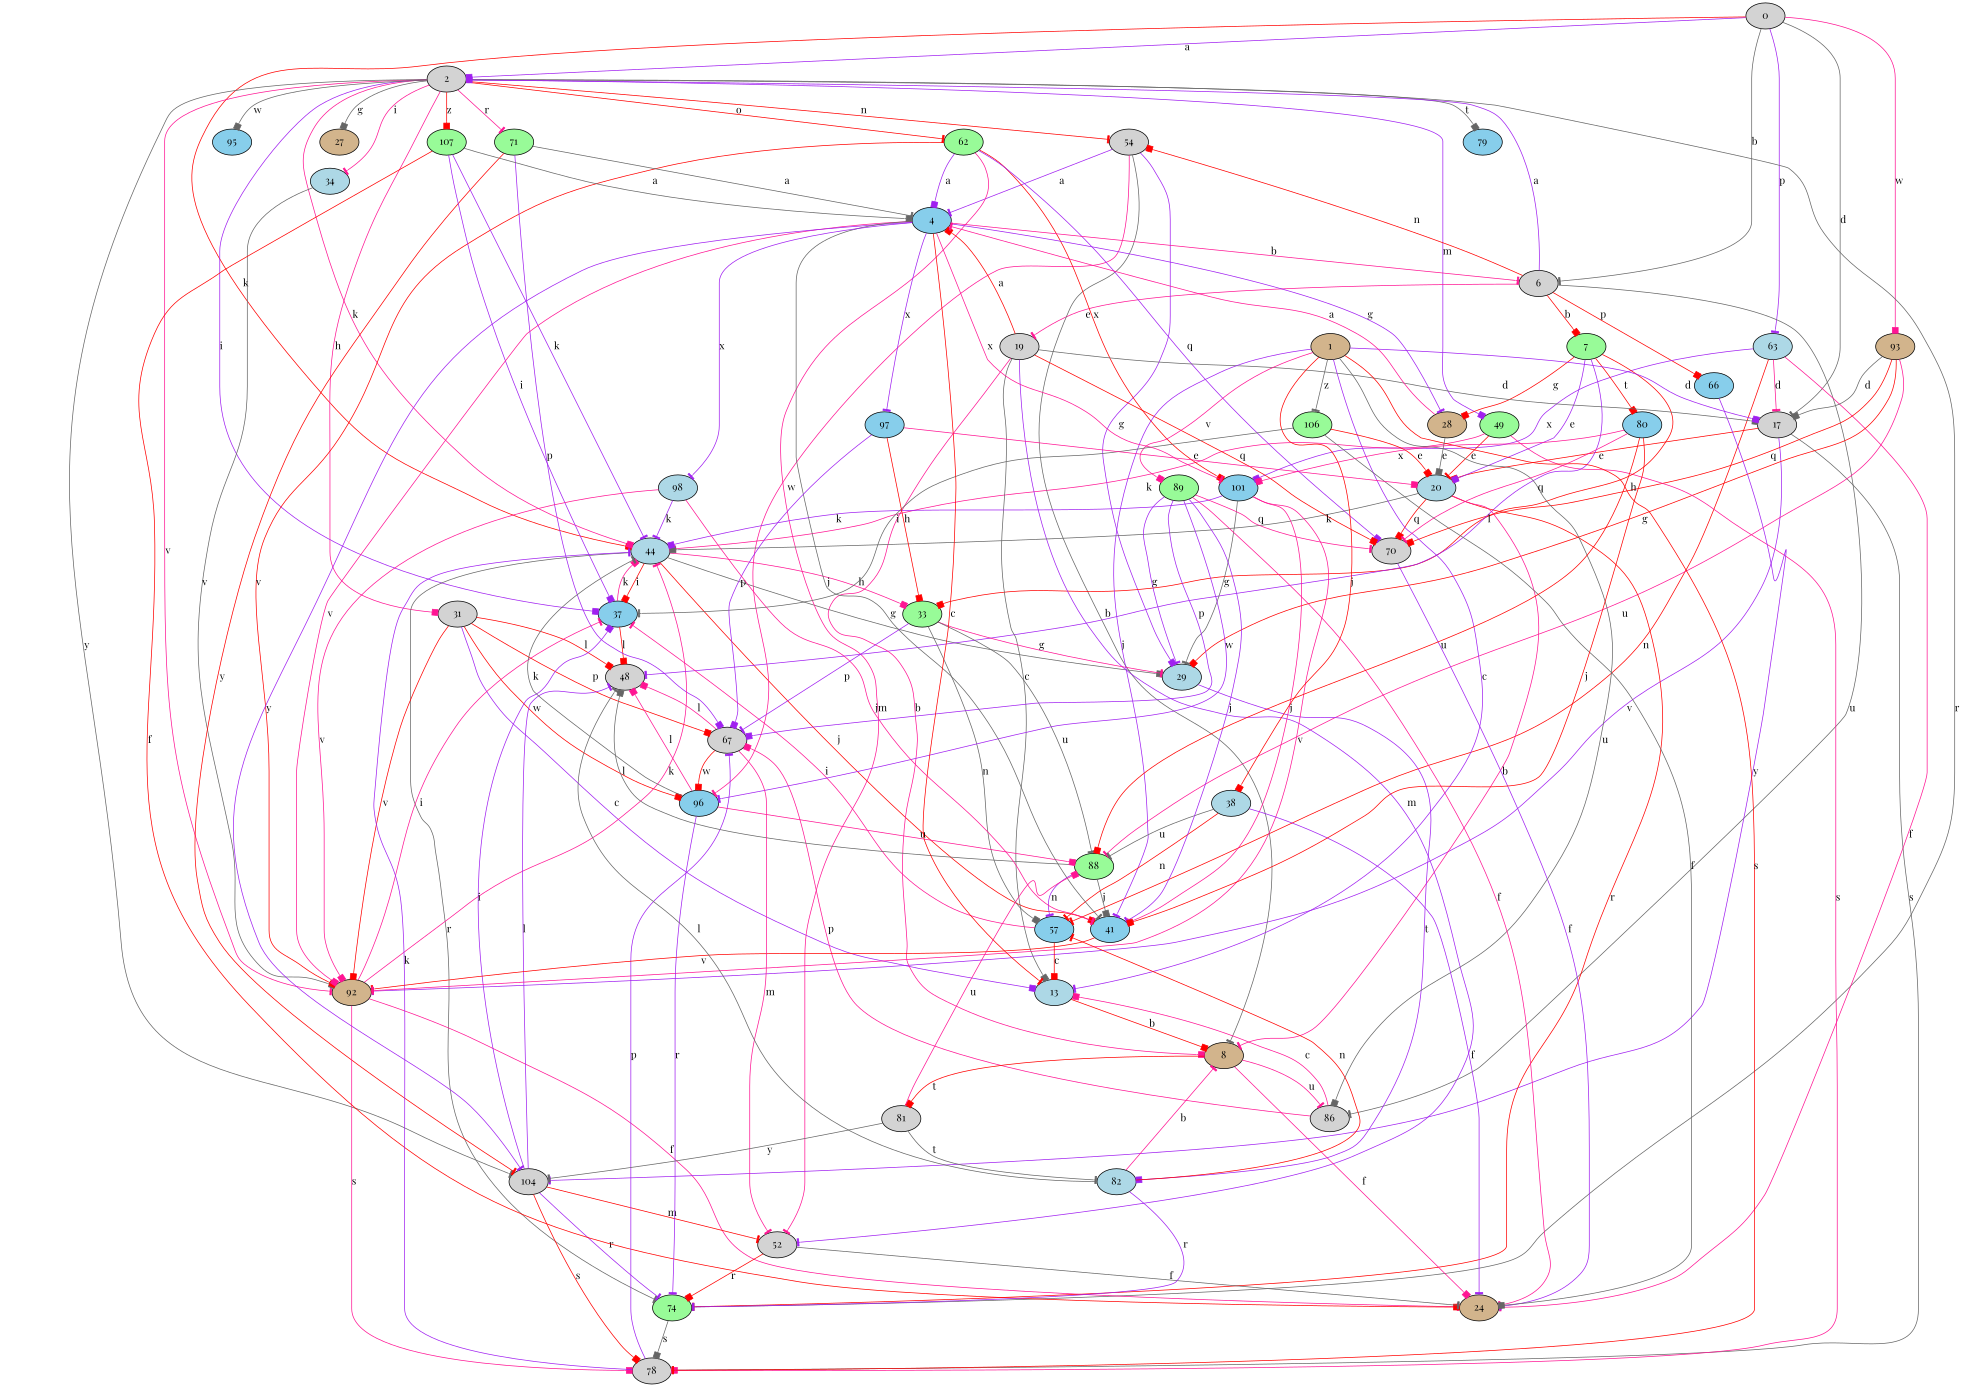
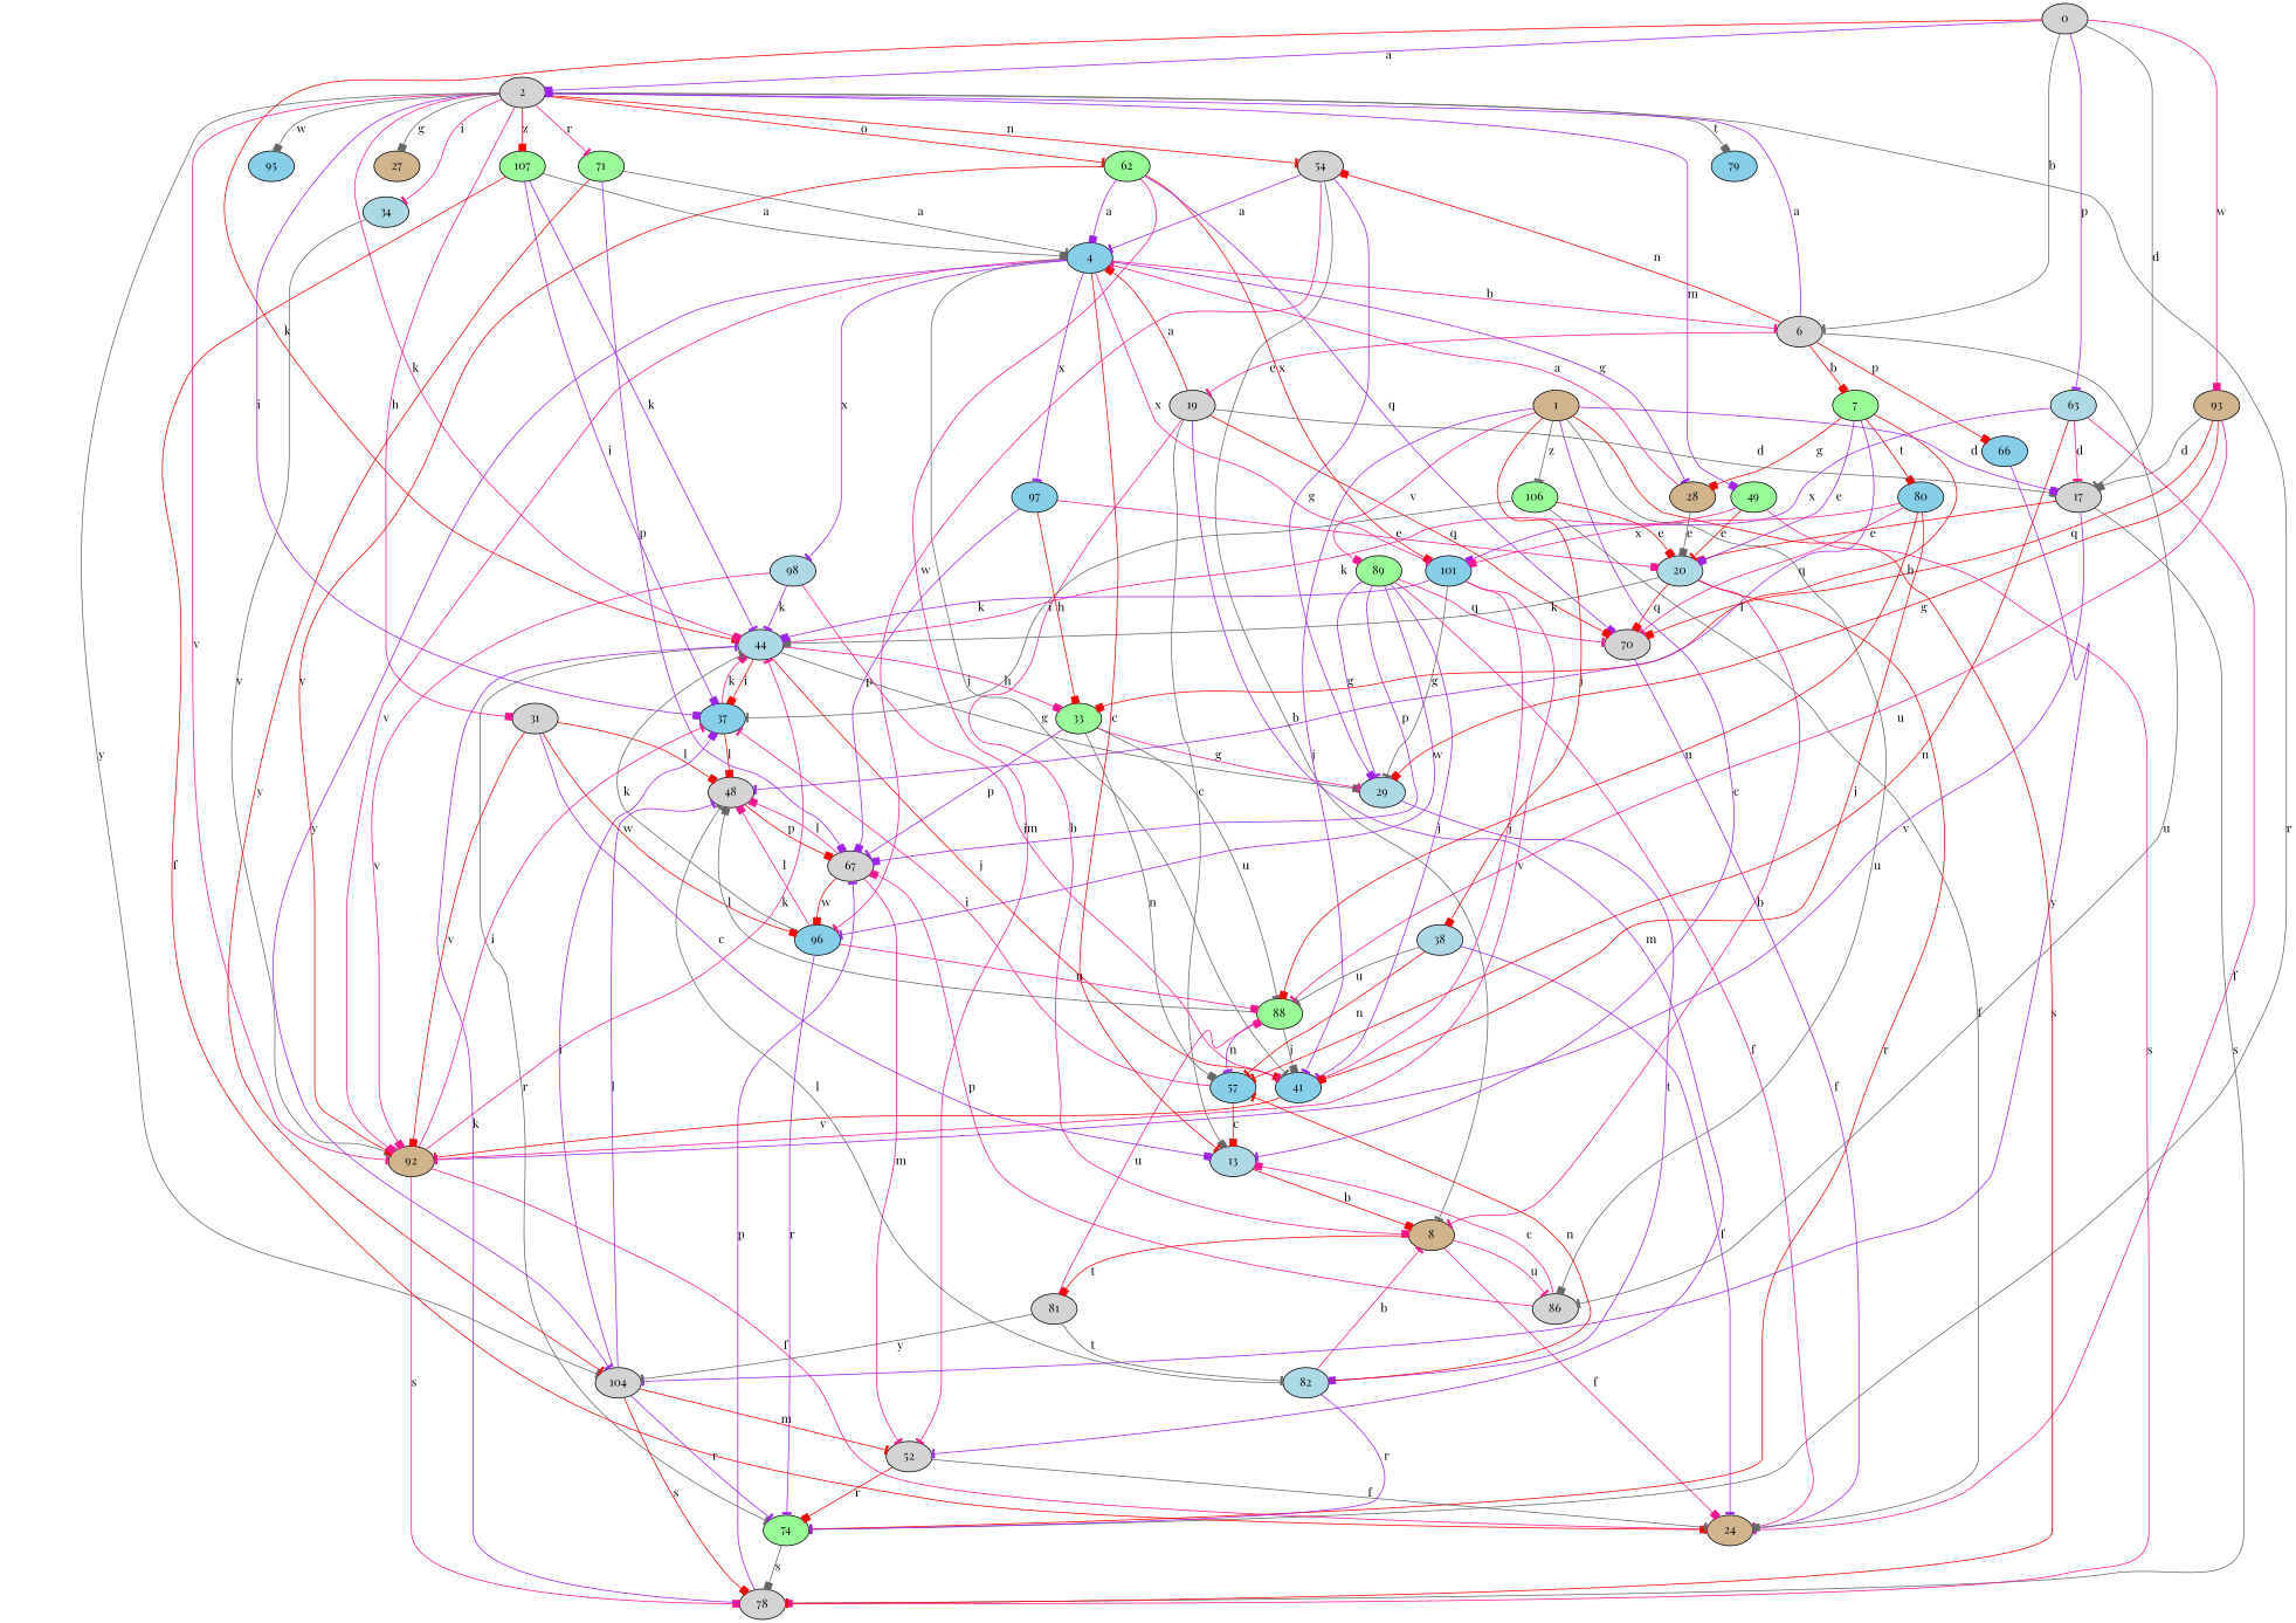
  strict digraph {
    fontname="Playfair Display"
    node [fillcolor=lightgrey fontname="Playfair Display" style=filled]
    edge [arrowhead=box color=deeppink fontname="Playfair Display"]
    0
    2
    6
    17
    44 [fillcolor=lightblue]
    63 [fillcolor=lightblue]
    93 [fillcolor=tan]
    27 [fillcolor=tan]
    31
    34 [fillcolor=lightblue]
    37 [fillcolor=skyblue]
    49 [fillcolor=palegreen]
    54
    62 [fillcolor=palegreen]
    71 [fillcolor=palegreen]
    74 [fillcolor=palegreen]
    79 [fillcolor=skyblue]
    92 [fillcolor=tan]
    95 [fillcolor=skyblue]
    104
    107 [fillcolor=palegreen]
    86
    7 [fillcolor=palegreen]
    19
    66 [fillcolor=skyblue]
    78
    20 [fillcolor=lightblue]
    41 [fillcolor=skyblue]
    33 [fillcolor=palegreen]
    29 [fillcolor=lightblue]
    101 [fillcolor=skyblue]
    24 [fillcolor=tan]
    57 [fillcolor=skyblue]
    70
    88 [fillcolor=palegreen]
    1 [fillcolor=tan]
    13 [fillcolor=lightblue]
    38 [fillcolor=lightblue]
    89 [fillcolor=palegreen]
    106 [fillcolor=palegreen]
    8 [fillcolor=tan]
    67
    96 [fillcolor=skyblue]
    48
    4 [fillcolor=skyblue]
    52
    28 [fillcolor=tan]
    97 [fillcolor=skyblue]
    98 [fillcolor=lightblue]
    80 [fillcolor=skyblue]
    81
    82 [fillcolor=lightblue]
    0 -> 2 [color=purple label=a]
    0 -> 6 [arrowhead=tee color=gray40 label=b]
    0 -> 17 [arrowhead=tee color=gray40 label=d]
    0 -> 44 [color=red label=k]
    0 -> 63 [arrowhead=tee color=purple label=p]
    0 -> 93 [label=w]
    2 -> 44 [label=k]
    2 -> 27 [color=gray40 label=g]
    2 -> 31 [label=h]
    2 -> 34 [arrowhead=tee label=i]
    2 -> 37 [color=purple label=i]
    2 -> 49 [color=purple label=m]
    2 -> 54 [arrowhead=tee color=red label=n]
    2 -> 62 [arrowhead=tee color=red label=o]
    2 -> 71 [arrowhead=tee label=r]
    2 -> 74 [arrowhead=tee color=gray40 label=r]
    2 -> 79 [color=gray40 label=t]
    2 -> 92 [arrowhead=tee label=v]
    2 -> 95 [color=gray40 label=w]
    2 -> 104 [arrowhead=tee color=gray40 label=y]
    2 -> 107 [color=red label=z]
    6 -> 2 [color=purple label=a]
    6 -> 54 [color=red label=n]
    6 -> 86 [arrowhead=tee color=gray40 label=u]
    6 -> 7 [color=red label=b]
    6 -> 19 [arrowhead=tee label=e]
    6 -> 66 [color=red label=p]
    17 -> 92 [arrowhead=tee color=purple label=v]
    17 -> 78 [arrowhead=tee color=gray40 label=s]
    17 -> 20 [color=red label=e]
    44 -> 37 [color=red label=i]
    44 -> 74 [arrowhead=tee color=gray40 label=r]
    44 -> 41 [color=red label=j]
    44 -> 33 [label=h]
    44 -> 29 [color=gray40 label=g]
    63 -> 17 [arrowhead=tee label=d]
    63 -> 101 [color=purple label=x]
    63 -> 24 [arrowhead=tee label=f]
    63 -> 57 [arrowhead=tee color=red label=n]
    93 -> 17 [color=gray40 label=d]
    93 -> 29 [color=red label=g]
    93 -> 70 [color=red label=q]
    93 -> 88 [arrowhead=tee label=u]
    31 -> 92 [color=red label=v]
    31 -> 13 [color=purple label=c]
    31 -> 96 [color=red label=w]
    31 -> 48 [color=red label=l]
    34 -> 92 [color=gray40 label=v]
    37 -> 44 [label=k]
    37 -> 48 [color=red label=l]
    49 -> 44 [label=k]
    49 -> 78 [label=s]
    49 -> 20 [arrowhead=tee color=red label=e]
    54 -> 29 [color=purple label=g]
    54 -> 8 [arrowhead=tee color=gray40 label=b]
    54 -> 96 [arrowhead=tee label=w]
    54 -> 4 [arrowhead=tee color=purple label=a]
    62 -> 92 [color=red label=v]
    62 -> 101 [color=red label=x]
    62 -> 70 [color=purple label=q]
    62 -> 4 [color=purple label=a]
    62 -> 52 [arrowhead=tee label=m]
    71 -> 104 [arrowhead=tee color=red label=y]
    71 -> 67 [color=purple label=p]
    71 -> 4 [arrowhead=tee color=gray40 label=a]
    74 -> 78 [color=gray40 label=s]
    92 -> 44 [arrowhead=tee label=k]
    92 -> 37 [arrowhead=tee label=i]
    92 -> 78 [label=s]
    92 -> 24 [arrowhead=tee label=f]
    104 -> 37 [color=purple label=i]
    104 -> 74 [arrowhead=tee color=purple label=r]
    104 -> 78 [color=red label=s]
    104 -> 48 [arrowhead=tee color=purple label=l]
    104 -> 52 [arrowhead=tee color=red label=m]
    107 -> 44 [arrowhead=tee color=purple label=k]
    107 -> 37 [color=purple label=i]
    107 -> 24 [color=red label=f]
    107 -> 4 [color=gray40 label=a]
    86 -> 13 [label=c]
    86 -> 67 [label=p]
    7 -> 20 [color=purple label=e]
    7 -> 33 [color=red label=h]
    7 -> 48 [arrowhead=tee color=purple label=l]
    7 -> 28 [color=red label=g]
    7 -> 80 [color=red label=t]
    19 -> 17 [color=gray40 label=d]
    19 -> 70 [color=red label=q]
    19 -> 13 [color=gray40 label=c]
    19 -> 8 [label=b]
    19 -> 4 [color=red label=a]
    19 -> 52 [arrowhead=tee color=purple label=m]
    66 -> 104 [arrowhead=tee color=purple label=y]
    78 -> 44 [arrowhead=tee color=purple label=k]
    78 -> 67 [arrowhead=tee color=purple label=p]
    20 -> 44 [color=gray40 label=k]
    20 -> 74 [arrowhead=tee color=red label=r]
    20 -> 70 [color=red label=q]
    20 -> 8 [arrowhead=tee label=b]
    41 -> 92 [arrowhead=tee color=red label=v]
    33 -> 29 [arrowhead=tee label=g]
    33 -> 57 [color=gray40 label=n]
    33 -> 88 [arrowhead=tee color=gray40 label=u]
    33 -> 67 [arrowhead=tee color=purple label=p]
    29 -> 82 [color=purple label=t]
    101 -> 44 [color=purple label=k]
    101 -> 92 [arrowhead=tee label=v]
    101 -> 41 [arrowhead=tee label=j]
    101 -> 29 [arrowhead=tee color=gray40 label=g]
    57 -> 37 [arrowhead=tee label=i]
    57 -> 13 [color=red label=c]
    70 -> 24 [arrowhead=tee color=purple label=f]
    88 -> 41 [color=gray40 label=j]
    88 -> 57 [arrowhead=tee color=purple label=n]
    88 -> 48 [color=gray40 label=l]
    1 -> 17 [color=purple label=d]
    1 -> 86 [color=gray40 label=u]
    1 -> 78 [arrowhead=tee color=red label=s]
    1 -> 41 [arrowhead=tee color=purple label=j]
    1 -> 13 [arrowhead=tee color=purple label=c]
    1 -> 38 [color=red label=j]
    1 -> 89 [label=v]
    1 -> 106 [arrowhead=tee color=gray40 label=z]
    13 -> 8 [color=red label=b]
    38 -> 24 [arrowhead=tee color=purple label=f]
    38 -> 57 [arrowhead=tee color=red label=n]
    38 -> 88 [arrowhead=tee color=gray40 label=u]
    89 -> 41 [arrowhead=tee color=purple label=j]
    89 -> 29 [arrowhead=tee color=purple label=g]
    89 -> 24 [arrowhead=tee label=f]
    89 -> 70 [arrowhead=tee label=q]
    89 -> 67 [color=purple label=p]
    89 -> 96 [arrowhead=tee color=purple label=w]
    106 -> 37 [arrowhead=tee color=gray40 label=i]
    106 -> 20 [color=red label=e]
    106 -> 24 [color=gray40 label=f]
    8 -> 86 [arrowhead=tee label=u]
    8 -> 24 [label=f]
    8 -> 81 [color=red label=t]
    67 -> 96 [color=red label=w]
    67 -> 48 [label=l]
    67 -> 52 [arrowhead=tee label=m]
    96 -> 44 [arrowhead=tee color=gray40 label=k]
    96 -> 74 [arrowhead=tee color=purple label=r]
    96 -> 88 [label=u]
    96 -> 48 [label=l]
-   31 -> 67 [color=red label=p]
+   48 -> 67 [color=red label=p]
    4 -> 6 [arrowhead=tee label=b]
    4 -> 92 [label=v]
    4 -> 104 [arrowhead=tee color=purple label=y]
    4 -> 41 [arrowhead=tee color=gray40 label=j]
    4 -> 101 [arrowhead=tee label=x]
    4 -> 13 [arrowhead=tee color=red label=c]
    4 -> 28 [arrowhead=tee color=purple label=g]
    4 -> 97 [arrowhead=tee color=purple label=x]
    4 -> 98 [arrowhead=tee color=purple label=x]
    52 -> 74 [color=red label=r]
    52 -> 24 [arrowhead=tee color=gray40 label=f]
    28 -> 20 [color=gray40 label=e]
    28 -> 4 [arrowhead=tee label=a]
    97 -> 20 [label=e]
    97 -> 33 [color=red label=h]
    97 -> 67 [color=purple label=p]
    98 -> 44 [arrowhead=tee color=purple label=k]
    98 -> 92 [label=v]
    98 -> 41 [arrowhead=tee label=j]
    80 -> 41 [color=red label=j]
    80 -> 101 [label=x]
    80 -> 70 [arrowhead=tee label=q]
    80 -> 88 [color=red label=u]
    81 -> 104 [arrowhead=tee color=gray40 label=y]
    81 -> 88 [label=u]
    81 -> 82 [arrowhead=tee color=gray40 label=t]
    82 -> 74 [arrowhead=tee color=purple label=r]
    82 -> 57 [arrowhead=tee color=red label=n]
    82 -> 8 [arrowhead=tee label=b]
    82 -> 48 [arrowhead=tee color=gray40 label=l]
  }
